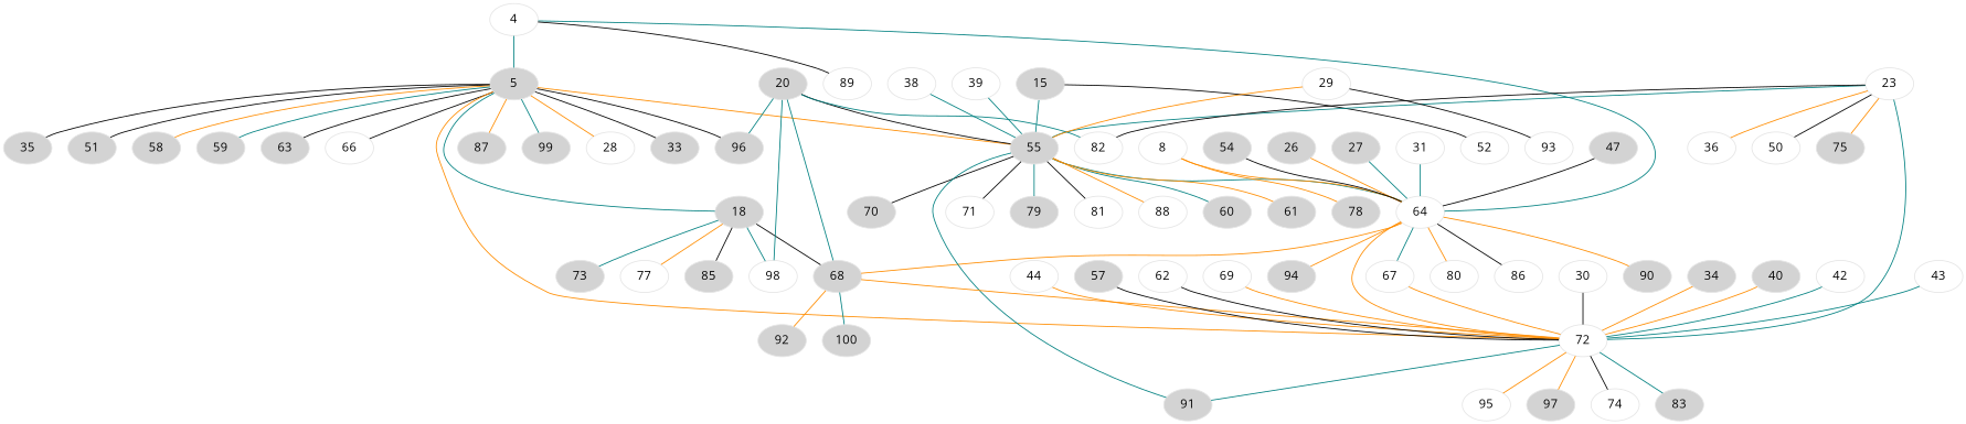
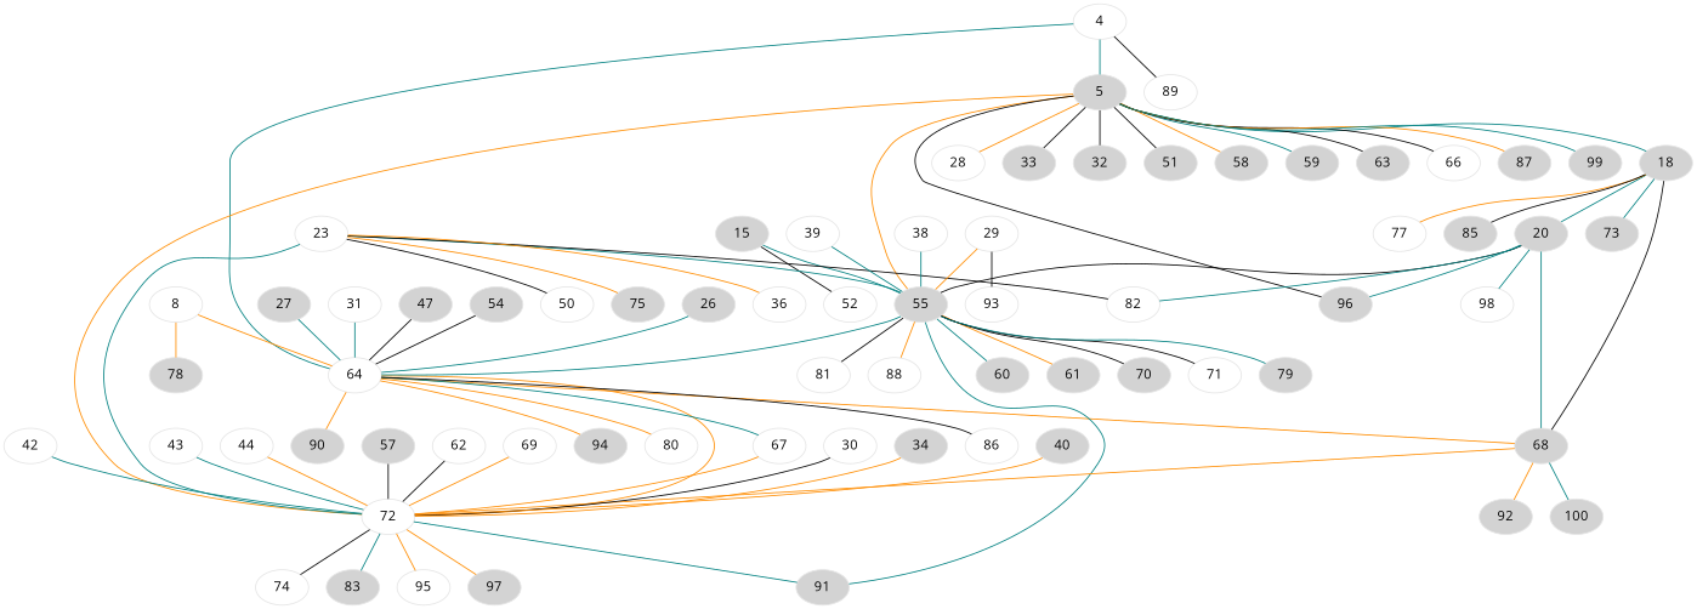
  graph {
    fontname="Open Sans"
    node [color=gray90 fillcolor=lightgrey fontname="Open Sans" style=filled]
    edge [color=teal fontname="Open Sans"]
    4 [fillcolor=white super="+3"]
    5 [super="+2"]
    64 [fillcolor=white super="+9+46"]
    89 [fillcolor=white]
    18 [super="+16"]
    28 [fillcolor=white]
    33
-   35
+   35 [label=32]
    51
    55 [super="+14"]
    58
    59
    63
    66 [fillcolor=white]
    72 [fillcolor=white super="+45+25+22"]
    87
    96 [super="+84"]
    99
    68 [super="+19"]
    67 [fillcolor=white]
    80 [fillcolor=white]
    86 [fillcolor=white super="+37"]
    90
    94
    20
    73
    77 [fillcolor=white]
    85 [super="+53"]
    60
    61
    70
    71 [fillcolor=white super="+65"]
    79
    81 [fillcolor=white]
    88 [fillcolor=white]
    91
    74 [fillcolor=white]
    83
    95 [fillcolor=white]
    97
    8 [fillcolor=white super="+7"]
    78
    15 [super="+11"]
    52 [fillcolor=white]
    82 [fillcolor=white]
    98 [fillcolor=white super="+56"]
    92
    100 [super="+76"]
    23 [fillcolor=white super="+21"]
    36 [fillcolor=white]
    50 [fillcolor=white]
    75
    26
    27
    29 [fillcolor=white]
    93 [fillcolor=white]
    30 [fillcolor=white]
    31 [fillcolor=white]
    34
    38 [fillcolor=white]
    39 [fillcolor=white]
    40
    42 [fillcolor=white]
    43 [fillcolor=white]
    44 [fillcolor=white]
    47
    54
    57
    62 [fillcolor=white]
    69 [fillcolor=white]
    4 -- 5 [weight=6]
    4 -- 64 [weight=2]
    4 -- 89 [color=black]
    5 -- 18
    5 -- 28 [color=darkorange]
    5 -- 33 [color=black]
    5 -- 35 [color=black]
    5 -- 51 [color=black]
    5 -- 55 [color=darkorange weight=2]
    5 -- 58 [color=darkorange]
    5 -- 59
    5 -- 63 [color=black]
    5 -- 66 [color=black]
    5 -- 72 [color=darkorange]
    5 -- 87 [color=darkorange]
    5 -- 96 [color=black]
    5 -- 99
    64 -- 72 [color=darkorange]
    64 -- 68 [color=darkorange]
    64 -- 67
    64 -- 80 [color=darkorange]
    64 -- 86 [color=black]
    64 -- 90 [color=darkorange]
    64 -- 94 [color=darkorange]
    18 -- 68 [color=black weight=4]
-   18 -- 98 [weight=2]
+   18 -- 20 [weight=2]
    18 -- 73
    18 -- 77 [color=darkorange]
    18 -- 85 [color=black]
    55 -- 64
    55 -- 60
    55 -- 61 [color=darkorange]
    55 -- 70 [color=black]
    55 -- 71 [color=black]
    55 -- 79
    55 -- 81 [color=black]
    55 -- 88 [color=darkorange]
    55 -- 91
    72 -- 91
    72 -- 74 [color=black]
    72 -- 83
    72 -- 95 [color=darkorange]
    72 -- 97 [color=darkorange]
    68 -- 72 [color=darkorange weight=3]
    68 -- 92 [color=darkorange]
    68 -- 100
    67 -- 72 [color=darkorange]
    20 -- 55 [color=black]
    20 -- 96
    20 -- 68 [weight=2]
    20 -- 82
    20 -- 98
    8 -- 64 [color=darkorange weight=6]
    8 -- 78 [color=darkorange]
    15 -- 55 [weight=6]
    15 -- 52 [color=black]
    23 -- 55
    23 -- 72 [weight=7]
    23 -- 82 [color=black]
    23 -- 36 [color=darkorange]
    23 -- 50 [color=black]
    23 -- 75 [color=darkorange]
-   26 -- 64 [color=darkorange]
+   26 -- 64
    27 -- 64
    29 -- 55 [color=darkorange]
    29 -- 93 [color=black]
    30 -- 72 [color=black]
    31 -- 64
    34 -- 72 [color=darkorange]
    38 -- 55
    39 -- 55
    40 -- 72 [color=darkorange]
    42 -- 72
    43 -- 72
    44 -- 72 [color=darkorange]
    47 -- 64 [color=black]
    54 -- 64 [color=black]
    57 -- 72 [color=black]
    62 -- 72 [color=black]
    69 -- 72 [color=darkorange]
  }
